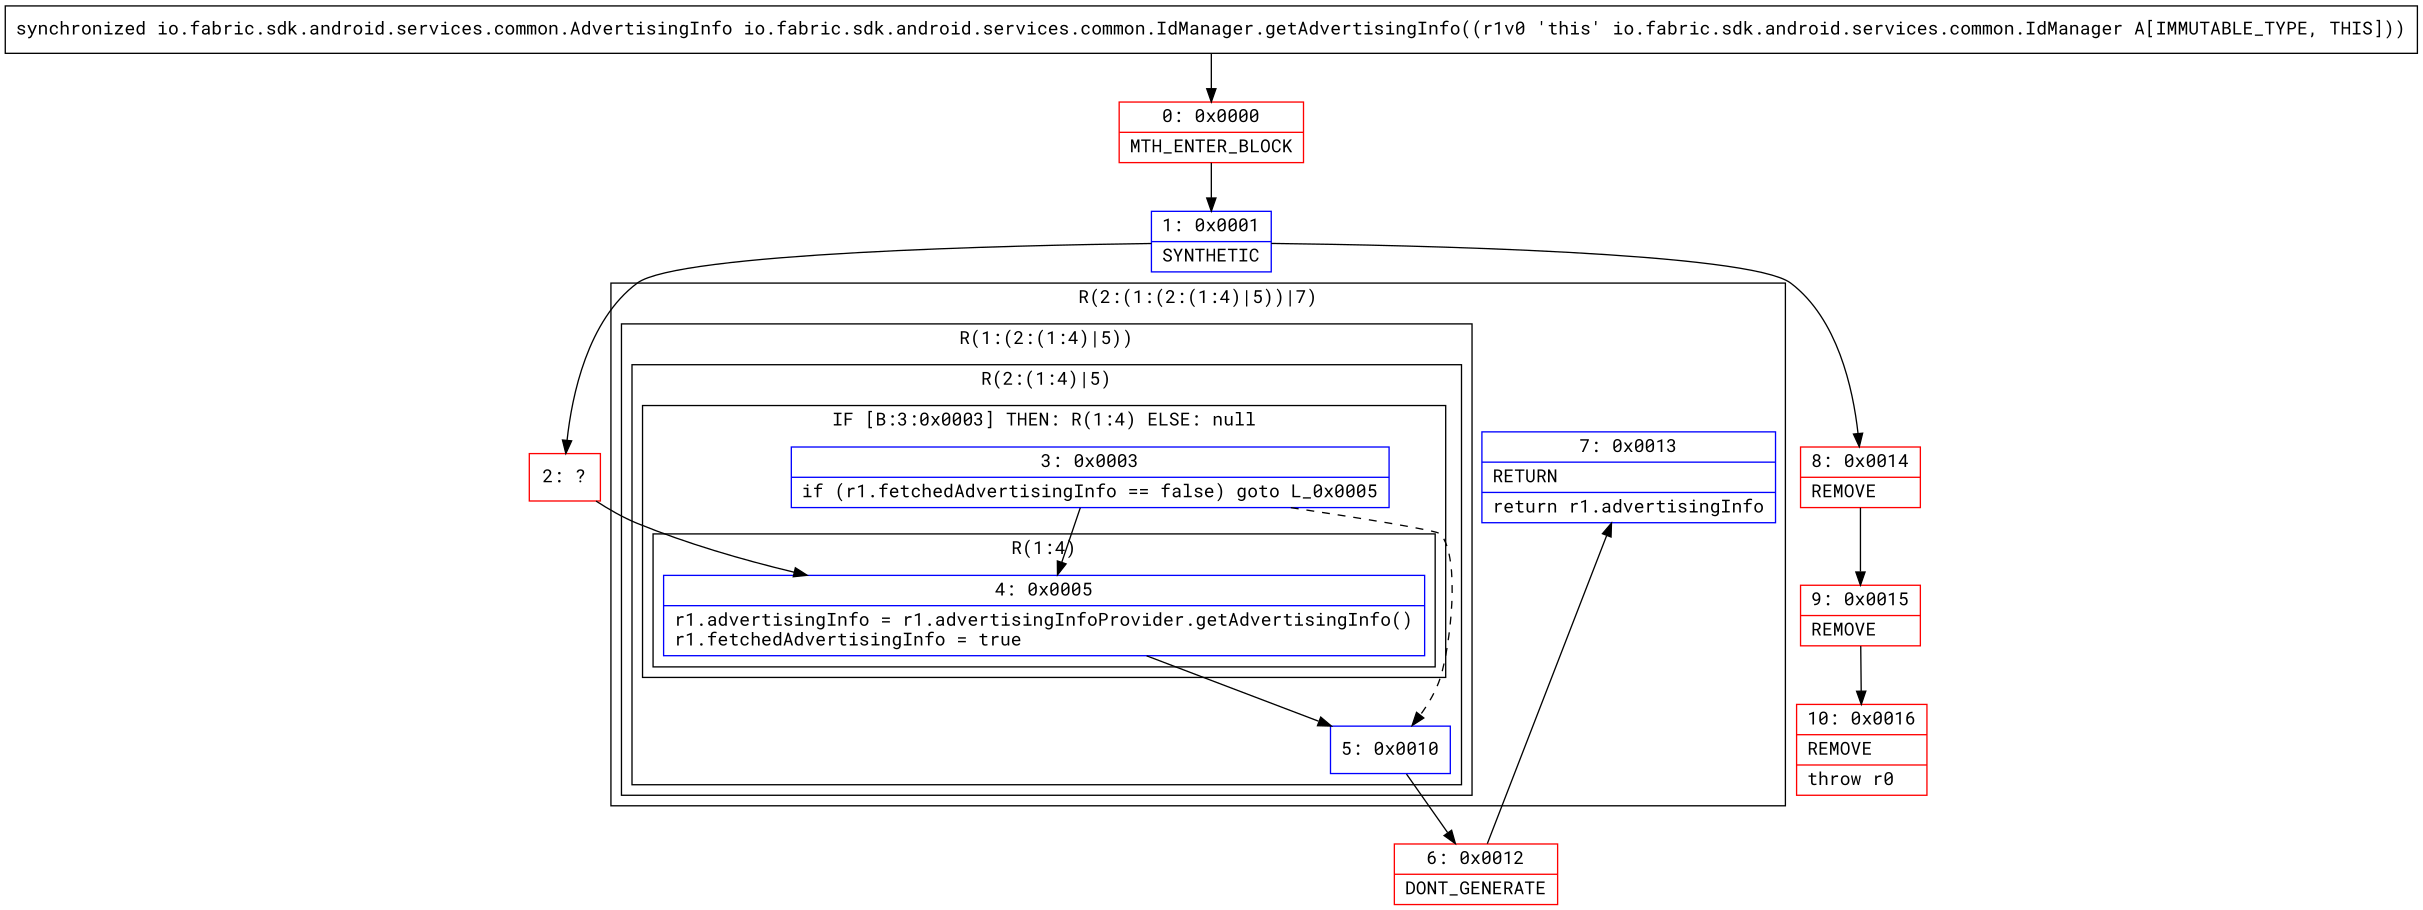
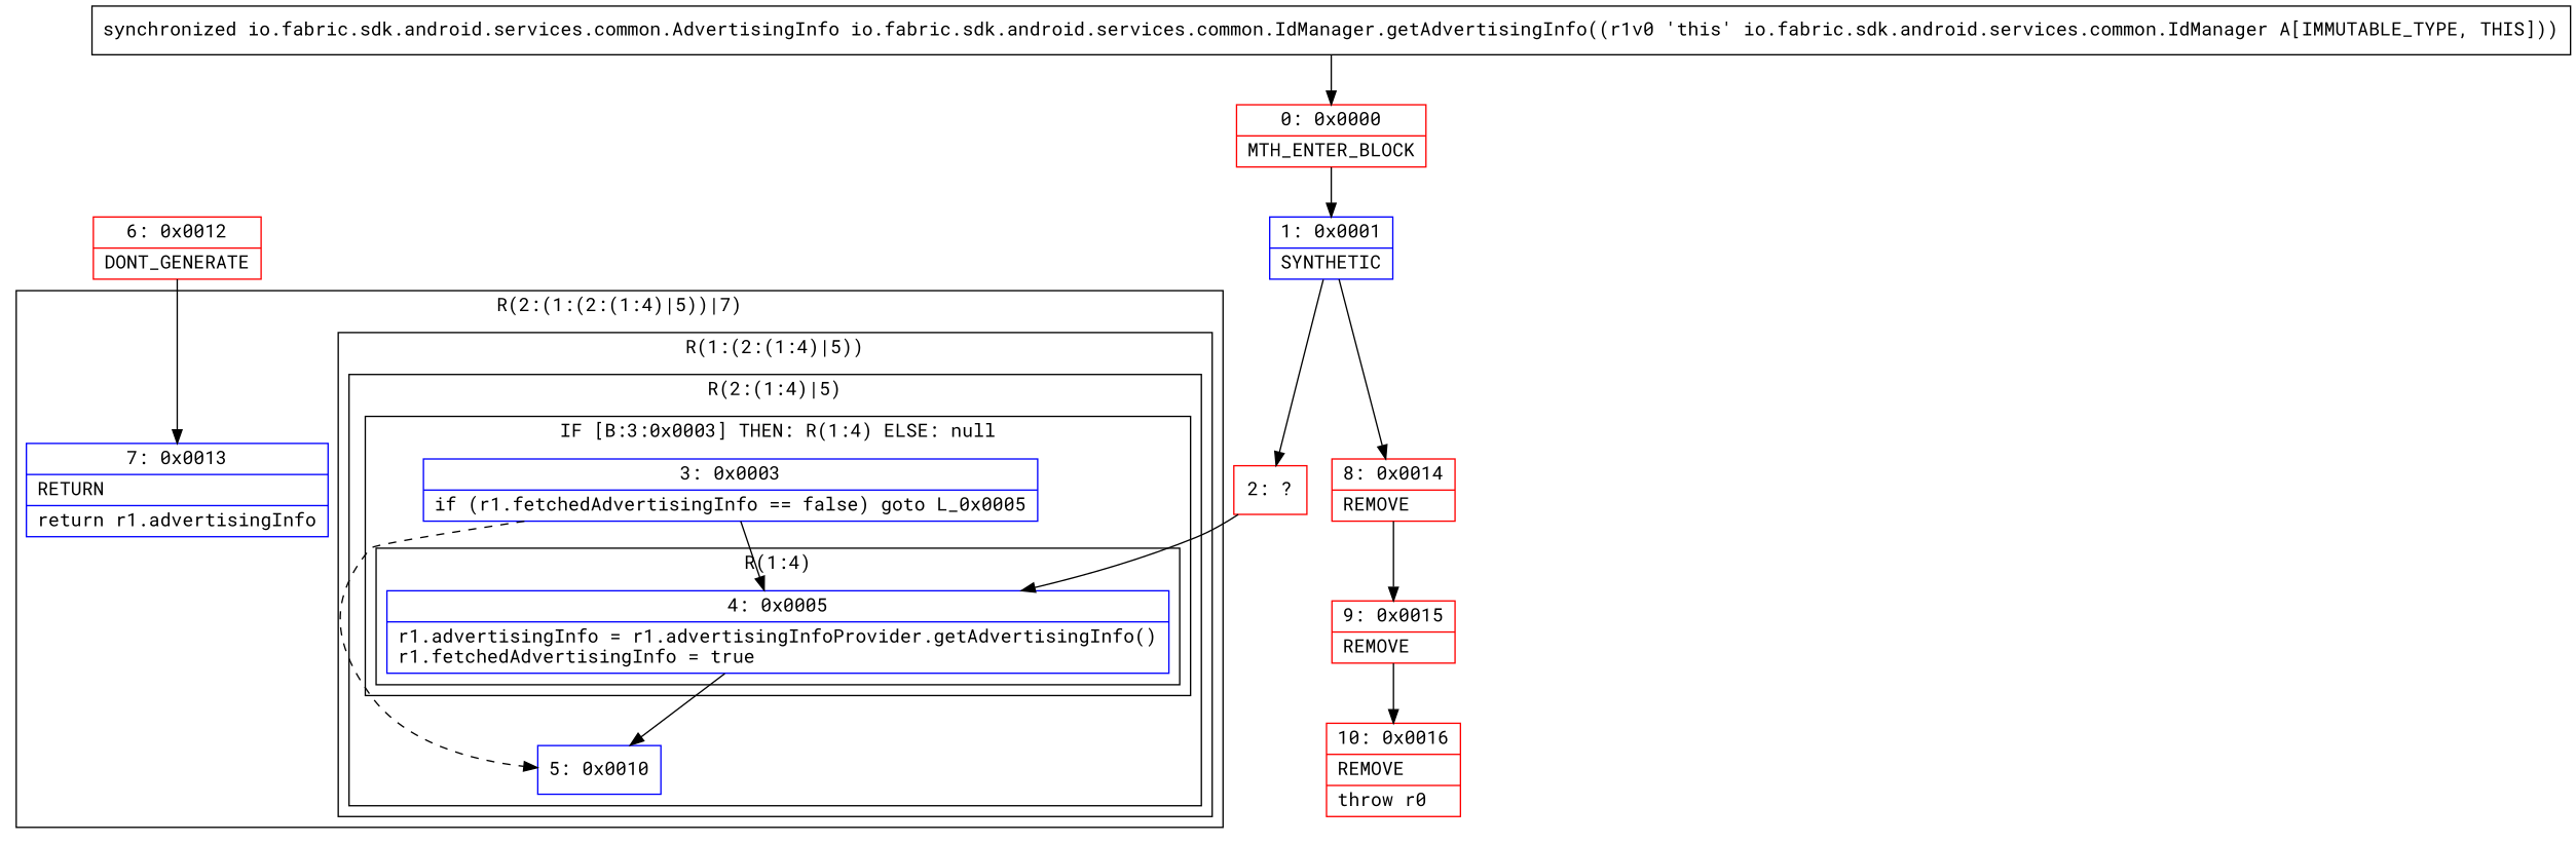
  digraph {
    fontname="Roboto Mono"
    node [color=red fontname="Roboto Mono" shape=record]
    edge [fontname="Roboto Mono"]
    n1 [color=blue label="{4\:\ 0x0005|r1.advertisingInfo = r1.advertisingInfoProvider.getAdvertisingInfo()\lr1.fetchedAdvertisingInfo = true\l}"]
    n2 [color=blue label="{3\:\ 0x0003|if (r1.fetchedAdvertisingInfo == false) goto L_0x0005\l}"]
    n3 [color=blue label="{5\:\ 0x0010}"]
    n4 [color=blue label="{7\:\ 0x0013|RETURN\l|return r1.advertisingInfo\l}"]
    n5 [label="{6\:\ 0x0012|DONT_GENERATE\l}"]
    n6 [label="{0\:\ 0x0000|MTH_ENTER_BLOCK\l}"]
    n7 [color=blue label="{1\:\ 0x0001|SYNTHETIC\l}"]
    n8 [label="{2\:\ ?}"]
    n9 [label="{8\:\ 0x0014|REMOVE\l}"]
    n10 [label="{9\:\ 0x0015|REMOVE\l}"]
    n11 [label="{10\:\ 0x0016|REMOVE\l|throw r0\l}"]
    n12 [label="{synchronized io.fabric.sdk.android.services.common.AdvertisingInfo io.fabric.sdk.android.services.common.IdManager.getAdvertisingInfo((r1v0 'this' io.fabric.sdk.android.services.common.IdManager A[IMMUTABLE_TYPE, THIS])) }" color=""]
    subgraph cluster_1 {
      label="R(2:(1:(2:(1:4)|5))|7)"
      n4
      subgraph cluster_2 {
        label="R(1:(2:(1:4)|5))"
        subgraph cluster_3 {
          label="R(2:(1:4)|5)"
          n3
          subgraph cluster_4 {
            label="IF [B:3:0x0003] THEN: R(1:4) ELSE: null"
            n2
            subgraph cluster_5 {
              label="R(1:4)"
              n1
            }
          }
        }
      }
    }
    n1 -> n3
    n2 -> n1
    n2 -> n3 [style=dashed]
-   n3 -> n5
    n5 -> n4
    n6 -> n7
    n7 -> n8
    n7 -> n9
    n8 -> n1
    n9 -> n10
    n10 -> n11
    n12 -> n6
  }
